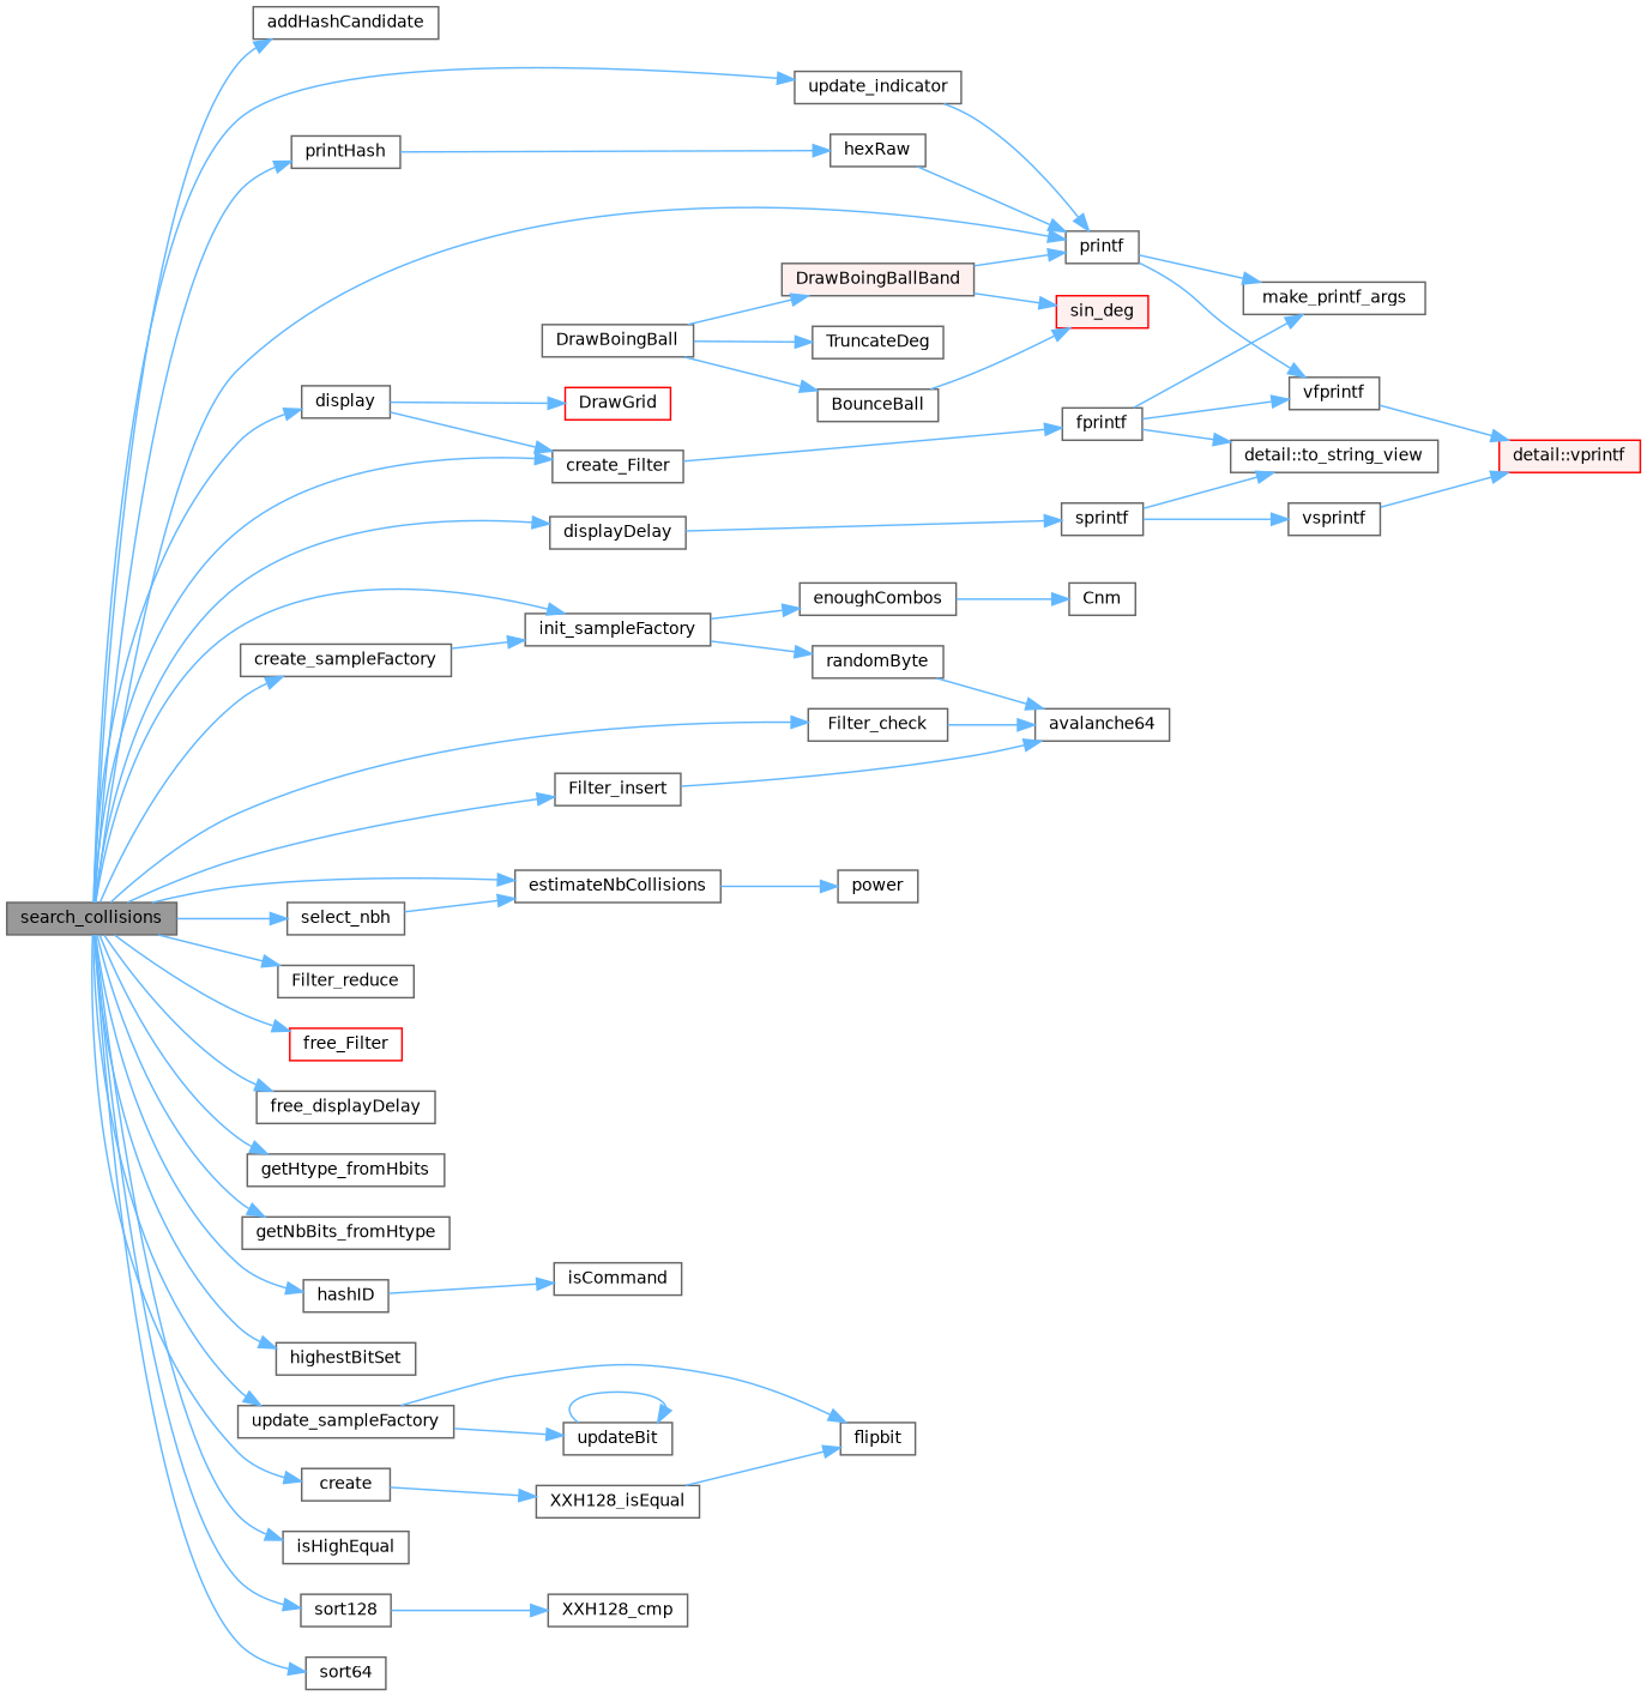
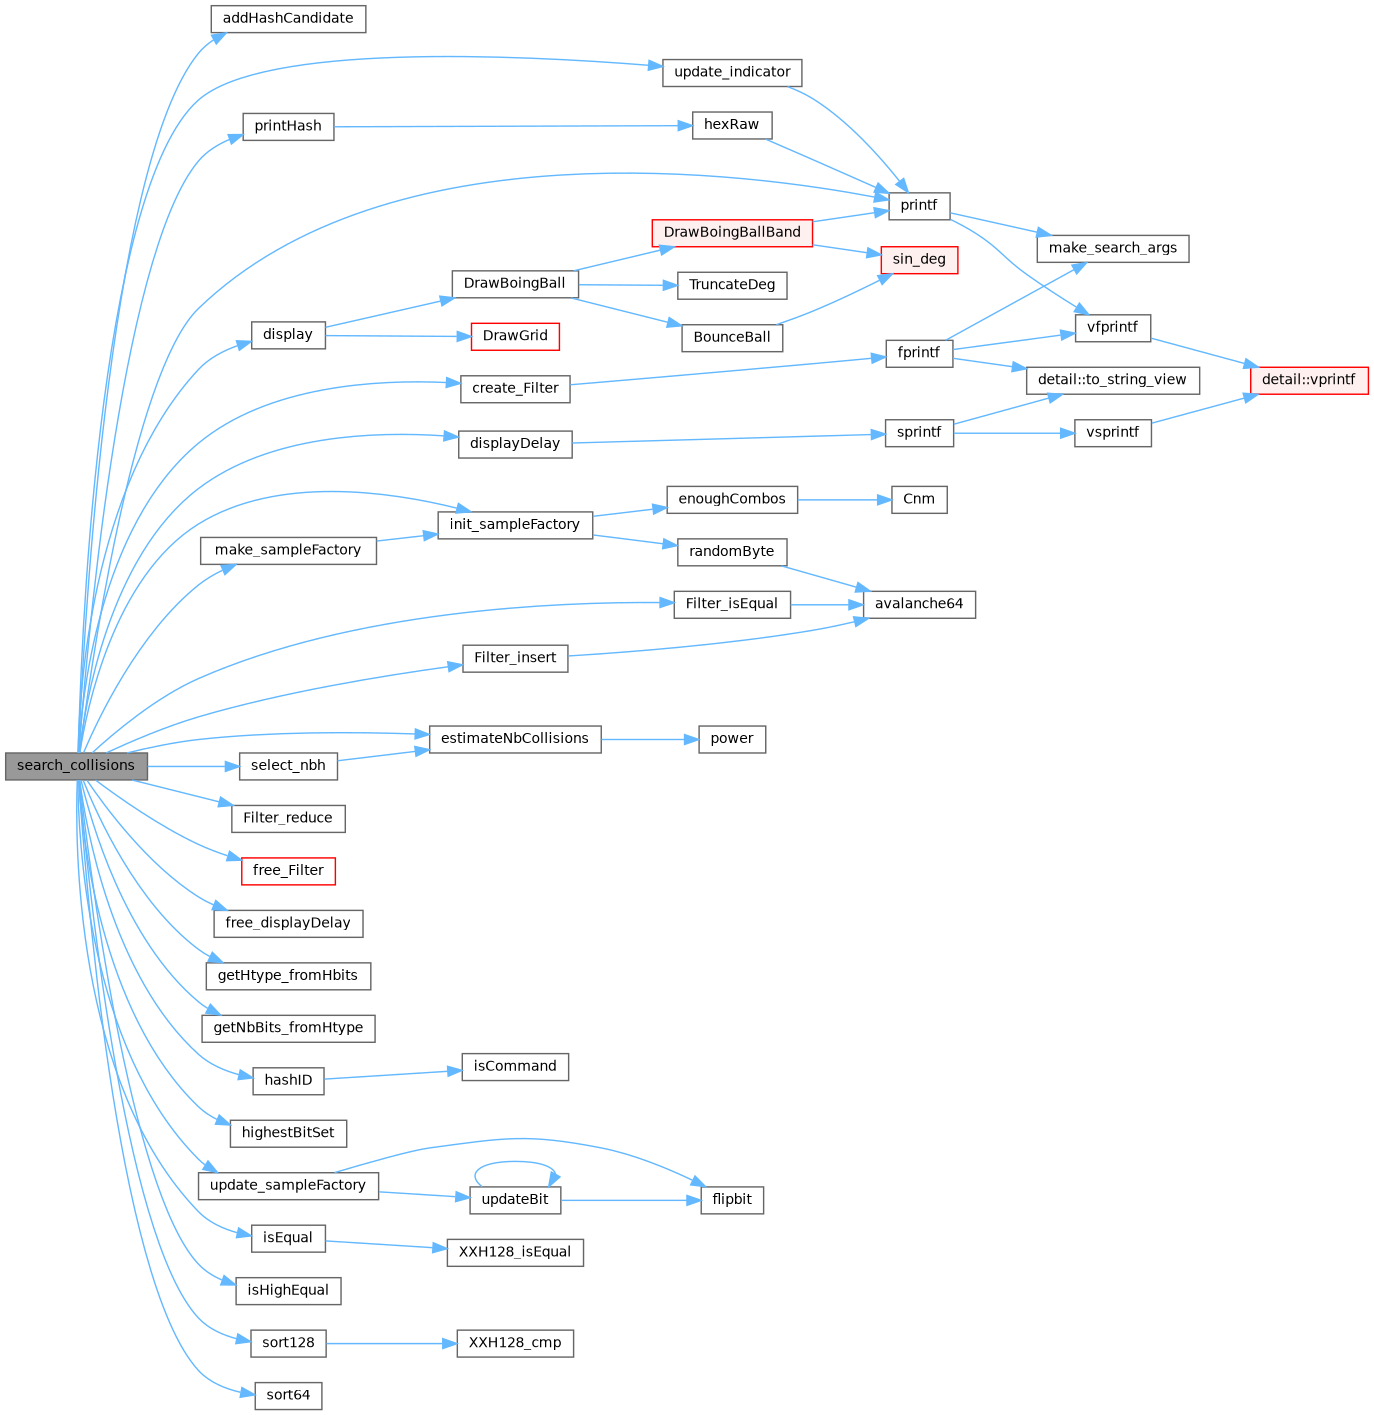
  digraph {
    rankdir=LR
    node [color=grey40 fillcolor=white fontname=Helvetica fontsize=10 shape=box style=filled]
    edge [color=steelblue1 fontname=Helvetica fontsize=10 labelfontname=Helvetica labelfontsize=10 style=solid]
    n1 [color=gray40 fillcolor=grey60 fontcolor=black height=0.2 label=search_collisions width=0.4]
    n2 [height=0.2 label=addHashCandidate width=0.4]
    n3 [height=0.2 label=create_Filter width=0.4]
-   n4 [height=0.2 label=create_sampleFactory width=0.4]
+   n4 [height=0.2 label=make_sampleFactory width=0.4]
    n5 [height=0.2 label=init_sampleFactory width=0.4]
    n6 [height=0.2 label=display width=0.4]
    n7 [height=0.2 label=printf width=0.4]
    n8 [height=0.2 label=displayDelay width=0.4]
    n9 [height=0.2 label=estimateNbCollisions width=0.4]
-   n10 [height=0.2 label=Filter_check width=0.4]
+   n10 [height=0.2 label=Filter_isEqual width=0.4]
    n11 [height=0.2 label=Filter_insert width=0.4]
    n12 [height=0.2 label=Filter_reduce width=0.4]
    n13 [color=red height=0.2 label=free_Filter width=0.4]
    n14 [height=0.2 label=free_displayDelay width=0.4]
    n15 [height=0.2 label=getHtype_fromHbits width=0.4]
    n16 [height=0.2 label=getNbBits_fromHtype width=0.4]
    n17 [height=0.2 label=hashID width=0.4]
    n18 [height=0.2 label=highestBitSet width=0.4]
-   n19 [height=0.2 label=create width=0.4]
+   n19 [height=0.2 label=isEqual width=0.4]
    n20 [height=0.2 label=isHighEqual width=0.4]
    n21 [height=0.2 label=printHash width=0.4]
    n22 [height=0.2 label=select_nbh width=0.4]
    n23 [height=0.2 label=sort128 width=0.4]
    n24 [height=0.2 label=sort64 width=0.4]
    n25 [height=0.2 label=update_indicator width=0.4]
    n26 [height=0.2 label=update_sampleFactory width=0.4]
    n27 [height=0.2 label=fprintf width=0.4]
    n28 [height=0.2 label=enoughCombos width=0.4]
    n29 [height=0.2 label=randomByte width=0.4]
    n30 [height=0.2 label=DrawBoingBall width=0.4]
    n31 [color=red height=0.2 label=DrawGrid width=0.4]
-   n32 [height=0.2 label=make_printf_args width=0.4]
+   n32 [height=0.2 label=make_search_args width=0.4]
    n33 [height=0.2 label=vfprintf width=0.4]
    n34 [height=0.2 label=sprintf width=0.4]
    n35 [height=0.2 label=power width=0.4]
    n36 [height=0.2 label=avalanche64 width=0.4]
    n37 [height=0.2 label=isCommand width=0.4]
    n38 [height=0.2 label=XXH128_isEqual width=0.4]
    n39 [height=0.2 label=hexRaw width=0.4]
    n40 [height=0.2 label=XXH128_cmp width=0.4]
    n41 [height=0.2 label=flipbit width=0.4]
    n42 [height=0.2 label=updateBit width=0.4]
    n43 [height=0.2 label="detail::to_string_view" width=0.4]
    n44 [color=red fillcolor="#FFF0F0" height=0.2 label="detail::vprintf" width=0.4]
    n45 [height=0.2 label=Cnm width=0.4]
    n46 [height=0.2 label=BounceBall width=0.4]
-   n47 [fillcolor="#FFF0F0" height=0.2 label=DrawBoingBallBand width=0.4]
+   n47 [color=red fillcolor="#FFF0F0" height=0.2 label=DrawBoingBallBand width=0.4]
    n48 [height=0.2 label=TruncateDeg width=0.4]
    n49 [color=red fillcolor="#FFF0F0" height=0.2 label=sin_deg width=0.4]
    n50 [height=0.2 label=vsprintf width=0.4]
    n1 -> n2
    n1 -> n3
    n1 -> n4
    n1 -> n5
    n1 -> n6
    n1 -> n7
    n1 -> n8
    n1 -> n9
    n1 -> n10
    n1 -> n11
    n1 -> n12
    n1 -> n13
    n1 -> n14
    n1 -> n15
    n1 -> n16
    n1 -> n17
    n1 -> n18
    n1 -> n19
    n1 -> n20
    n1 -> n21
    n1 -> n22
    n1 -> n23
    n1 -> n24
    n1 -> n25
    n1 -> n26
    n3 -> n27
    n4 -> n5
    n5 -> n28
    n5 -> n29
-   n6 -> n3
+   n6 -> n30
    n6 -> n31
    n7 -> n32
    n7 -> n33
    n8 -> n34
    n9 -> n35
    n10 -> n36
    n11 -> n36
    n17 -> n37
    n19 -> n38
    n21 -> n39
    n22 -> n9
    n23 -> n40
    n25 -> n7
    n26 -> n41
    n26 -> n42
    n27 -> n32
    n27 -> n33
    n27 -> n43
    n28 -> n45
    n29 -> n36
    n30 -> n46
    n30 -> n47
    n30 -> n48
    n33 -> n44
    n34 -> n43
    n34 -> n50
    n39 -> n7
-   n38 -> n41
+   n42 -> n41
    n42 -> n42
    n46 -> n49
    n47 -> n7
    n47 -> n49
    n50 -> n44
  }
